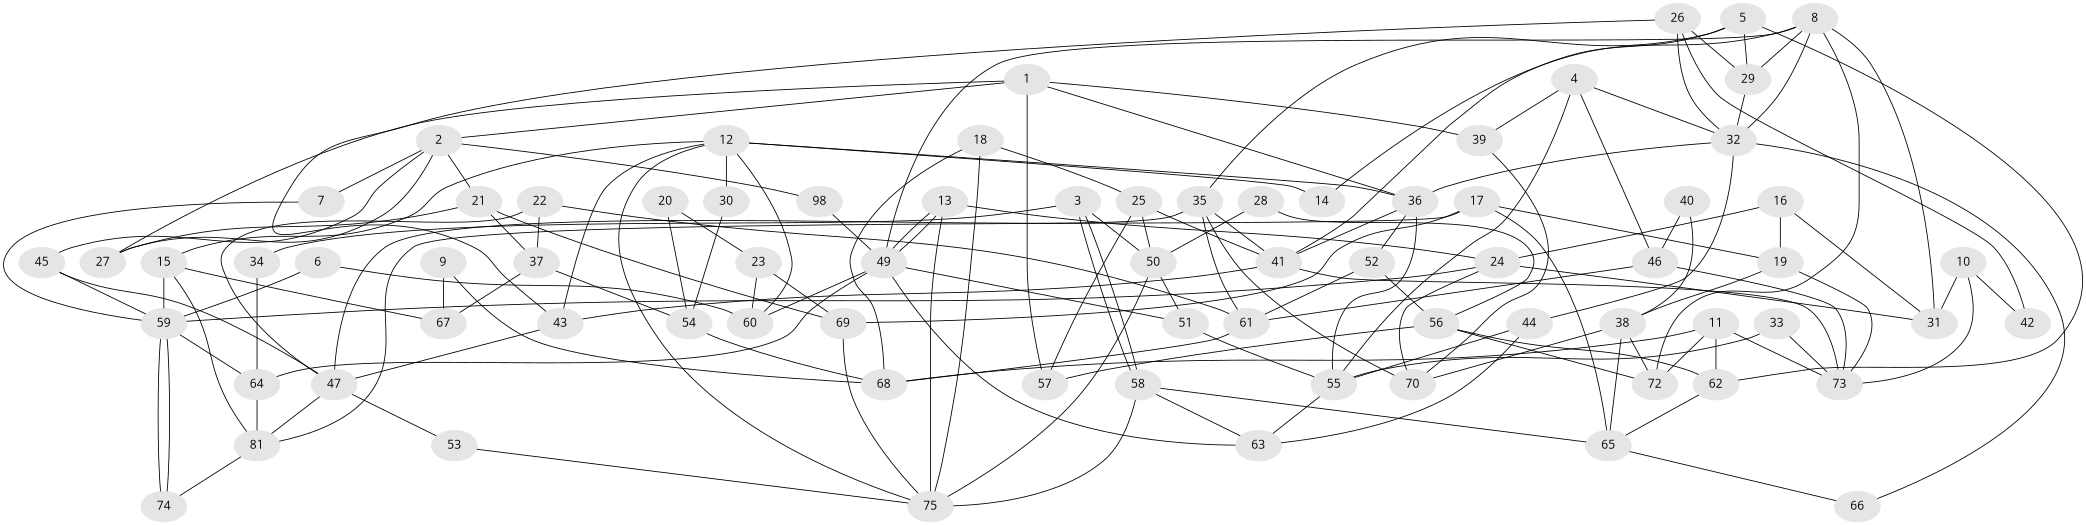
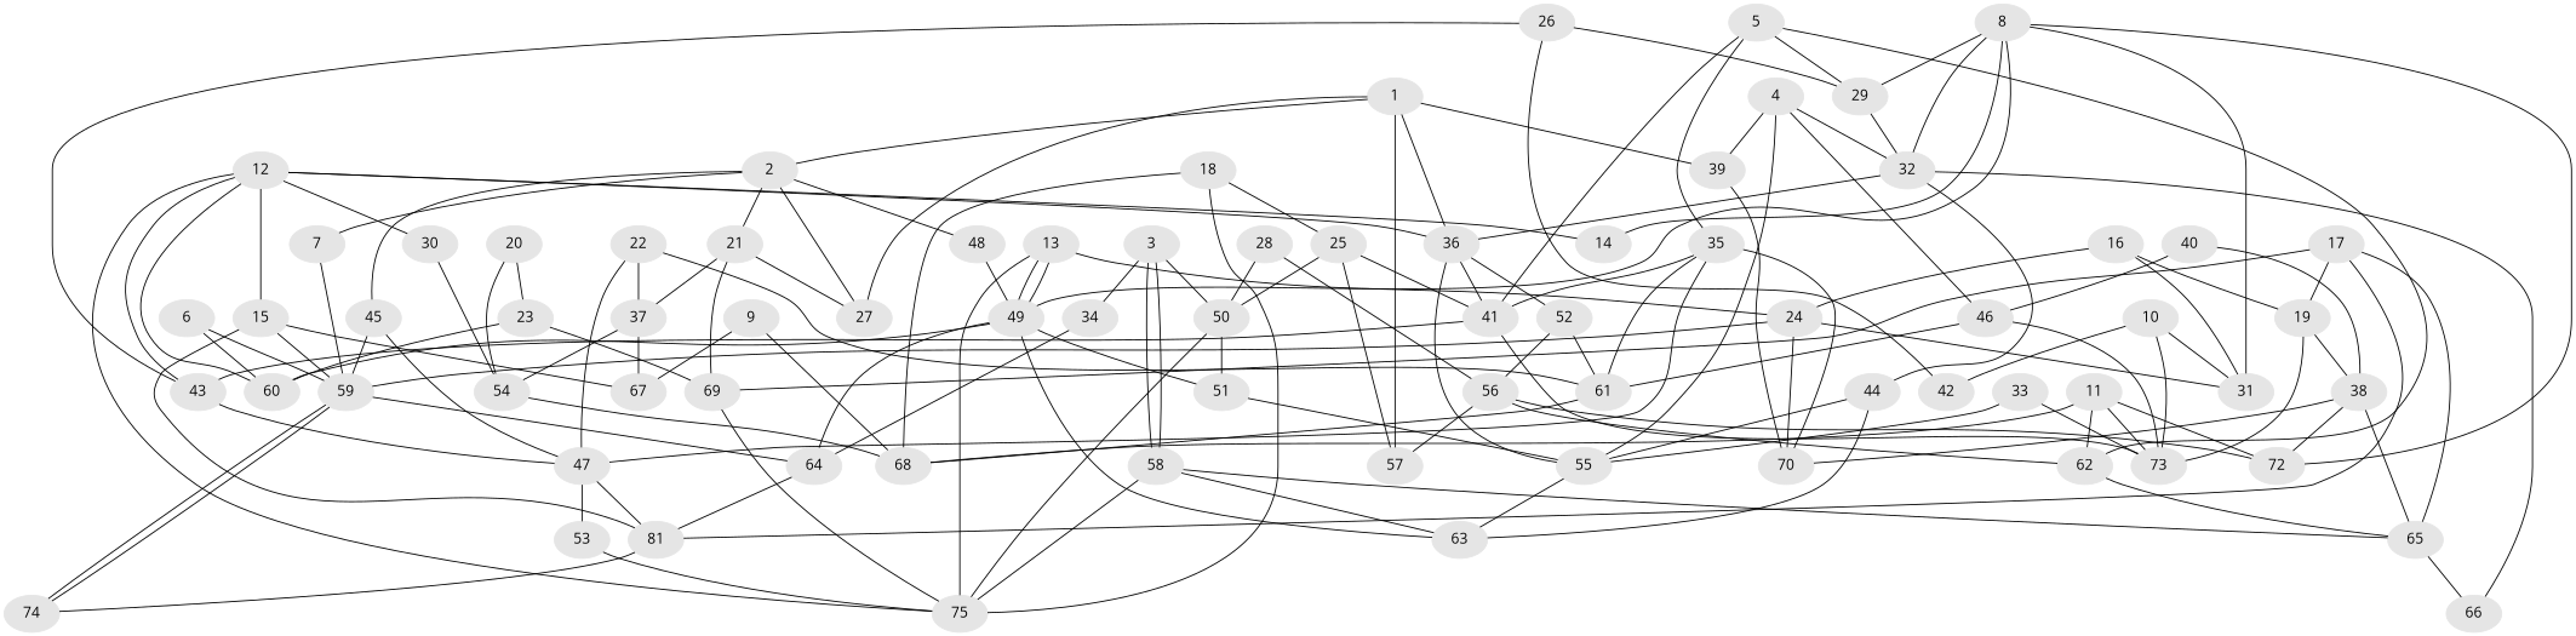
  graph {
    fontname="Open Sans"
    node [color=gray90 fontname="Open Sans" style=filled]
    edge [fontname="Open Sans"]
    1
    2
    27
    36
    39
    57
    7
    21
    45
-   48 [label=98]
+   48
    29
    32
    55
    41
    52
    70
    59
    69
    37
    47
    49
    3
    34
    50
    58
    64
    75
    51
    65
    63
    4
    46
    44
    66
    73
    61
    5
    35
    62
    43
    6
    60
    74
    8
    14
    31
    72
    9
    67
    68
    10
    42
    11
    12
    15
    30
    n57 [label=81]
    54
    13
    24
    16
    19
    38
    17
    18
    25
    20
    23
    22
    53
    26
    28
    56
    33
    40
    1 -- 2
    1 -- 27
    1 -- 36
    1 -- 39
    1 -- 57
    2 -- 27
    2 -- 7
    2 -- 21
    2 -- 45
    2 -- 48
    36 -- 55
    36 -- 41
    36 -- 52
    39 -- 70
    7 -- 59
    21 -- 27
    21 -- 69
    21 -- 37
    45 -- 59
    45 -- 47
    48 -- 49
    29 -- 32
    32 -- 36
    32 -- 44
    32 -- 66
    55 -- 63
    41 -- 73
    41 -- 43
    52 -- 61
    52 -- 56
    59 -- 64
    59 -- 74
    59 -- 74
    69 -- 75
    37 -- 67
    37 -- 54
    47 -- n57
    47 -- 53
    49 -- 64
    49 -- 51
    49 -- 63
    49 -- 60
    3 -- 34
    3 -- 50
    3 -- 58
    3 -- 58
    34 -- 64
    50 -- 75
    50 -- 51
    58 -- 75
    58 -- 65
    58 -- 63
    64 -- n57
    51 -- 55
    65 -- 66
    4 -- 39
    4 -- 32
    4 -- 55
    4 -- 46
    46 -- 73
    46 -- 61
    44 -- 55
    44 -- 63
    61 -- 68
    5 -- 29
    5 -- 41
    5 -- 35
    5 -- 62
    35 -- 41
    35 -- 70
    35 -- 47
    35 -- 61
    62 -- 65
    43 -- 47
    6 -- 59
    6 -- 60
    8 -- 29
    8 -- 32
    8 -- 49
    8 -- 14
    8 -- 31
    8 -- 72
    9 -- 67
    9 -- 68
    10 -- 73
    10 -- 31
    10 -- 42
    11 -- 73
    11 -- 62
    11 -- 72
    11 -- 68
    12 -- 36
    12 -- 75
    12 -- 43
    12 -- 60
    12 -- 14
    12 -- 15
    12 -- 30
    15 -- 59
    15 -- 67
    15 -- n57
    30 -- 54
    n57 -- 74
    54 -- 68
    13 -- 49
    13 -- 49
    13 -- 75
    13 -- 24
    24 -- 70
    24 -- 59
    24 -- 31
    16 -- 31
    16 -- 24
    16 -- 19
    19 -- 73
    19 -- 38
    38 -- 70
    38 -- 65
    38 -- 72
    17 -- 69
    17 -- 65
    17 -- n57
    17 -- 19
    18 -- 75
    18 -- 68
    18 -- 25
    25 -- 57
    25 -- 41
    25 -- 50
    20 -- 54
    20 -- 23
    23 -- 69
    23 -- 60
    22 -- 37
    22 -- 47
    22 -- 61
    53 -- 75
    26 -- 29
-   26 -- 32
    26 -- 43
    26 -- 42
    28 -- 50
    28 -- 56
    56 -- 57
    56 -- 62
    56 -- 72
    33 -- 55
    33 -- 73
    40 -- 46
    40 -- 38
  }
